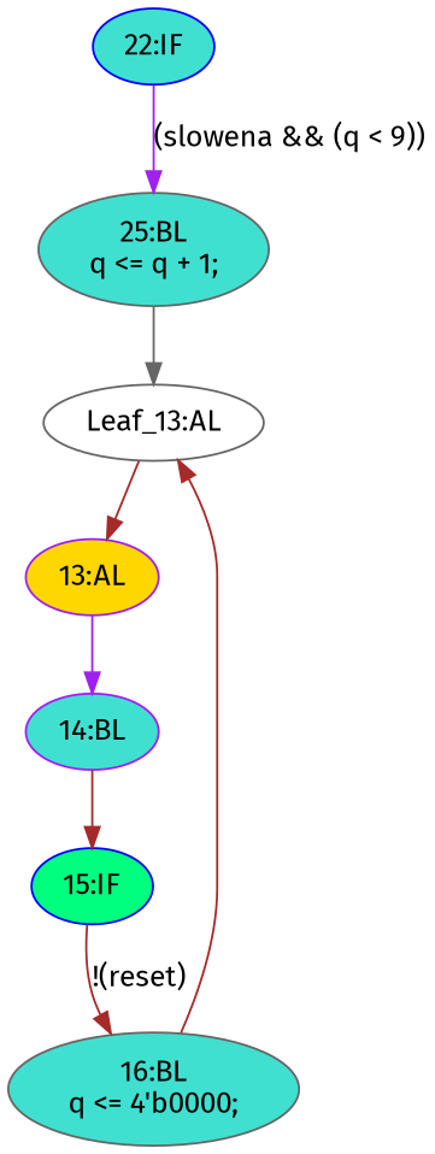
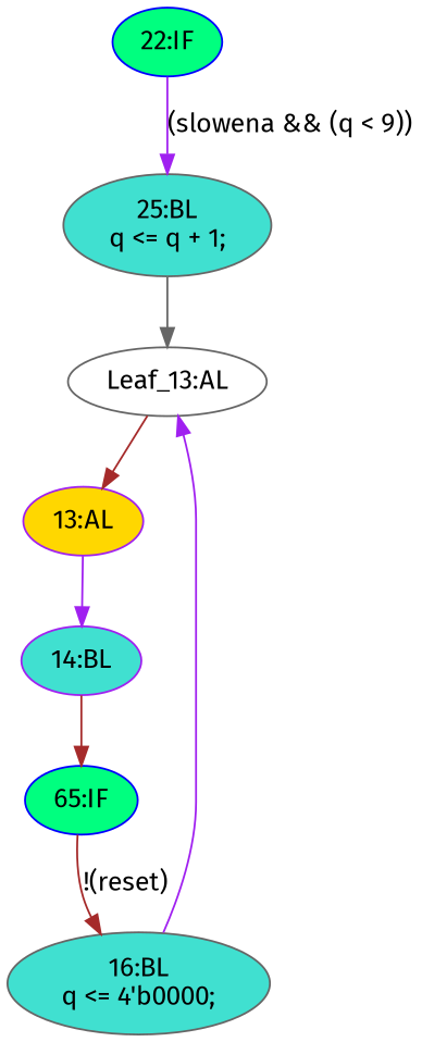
  strict digraph {
    fontname="Fira Sans"
    node [color=gray40 fillcolor=turquoise fontname="Fira Sans" statements="[]" style=filled typ=Block]
    edge [color=brown cond="[]" fontname="Fira Sans" lineno=None]
-   n1 [ast="<pyverilog.vparser.ast.IfStatement object at 0x7fd2f218ee90>" color=blue label="22:IF" typ=IfStatement]
+   n1 [ast="<pyverilog.vparser.ast.IfStatement object at 0x7fd2f218ee90>" color=blue fillcolor=springgreen label="22:IF" typ=IfStatement]
    n2 [ast="<pyverilog.vparser.ast.Block object at 0x7fd2f21e3ed0>" label="25:BL\nq <= q + 1;" statements="[<pyverilog.vparser.ast.NonblockingSubstitution object at 0x7fd2f21f1550>]"]
    n3 [def_var="['q']" label="Leaf_13:AL" fillcolor="" statements="" style="" typ=""]
    n4 [ast="<pyverilog.vparser.ast.Always object at 0x7fd2f24b5790>" clk_sens=True color=purple fillcolor=gold label="13:AL" sens="['clk', 'reset']" typ=Always use_var="['reset', 'q', 'slowena']"]
    n5 [ast="<pyverilog.vparser.ast.Block object at 0x7fd2f24b50d0>" color=purple label="14:BL"]
-   n6 [ast="<pyverilog.vparser.ast.IfStatement object at 0x7fd2f21e3d10>" color=blue fillcolor=springgreen label="15:IF" typ=IfStatement]
+   n6 [ast="<pyverilog.vparser.ast.IfStatement object at 0x7fd2f21e3d10>" color=blue fillcolor=springgreen label="65:IF" typ=IfStatement]
    n7 [ast="<pyverilog.vparser.ast.Block object at 0x7fd2f24b5e10>" label="16:BL\nq <= 4'b0000;" statements="[<pyverilog.vparser.ast.NonblockingSubstitution object at 0x7fd2f2196bd0>]"]
    n1 -> n2 [color=purple cond="['slowena', 'q']" label="(slowena && (q < 9))" lineno=22]
    n2 -> n3 [color=gray40]
    n3 -> n4 [cond="" lineno=""]
    n4 -> n5 [color=purple]
    n5 -> n6
    n6 -> n7 [cond="['reset']" label="!(reset)" lineno=15]
-   n7 -> n3
+   n7 -> n3 [color=purple]
  }
